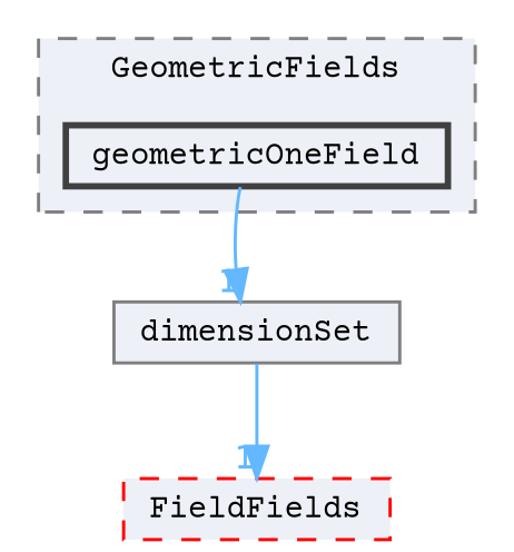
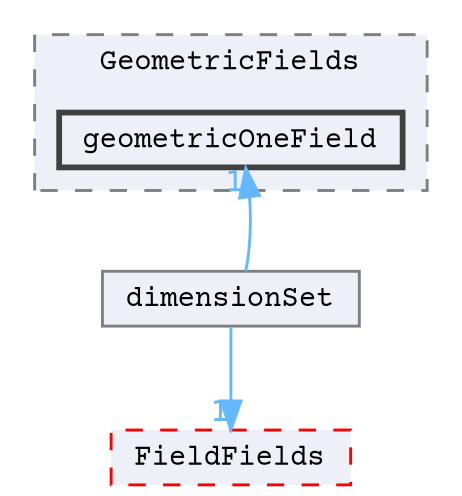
  digraph {
    compound=true
    fontname="Courier Prime"
    node [fillcolor="#edf0f7" fontname="Courier Prime" fontsize=10 shape=box]
    edge [color=steelblue1 fontcolor=steelblue1 fontname="Courier Prime" fontsize=10 headlabel=1 labeldistance=1.5 labelfontname=Helvetica labelfontsize=10]
    n1 [color=grey25 height=0.2 label=geometricOneField style="filled,bold" width=0.4]
    n2 [color=grey50 height=0.2 label=dimensionSet style=filled width=0.4]
    n3 [color=red height=0.2 label=FieldFields style="filled,dashed" width=0.4]
    subgraph cluster_1 {
      bgcolor="#edf0f7"
      fontsize=10
      label=GeometricFields
      pencolor=grey50
      style="filled,dashed"
      n1
    }
-   n1 -> n2
+   n2 -> n1
    n2 -> n3
  }
